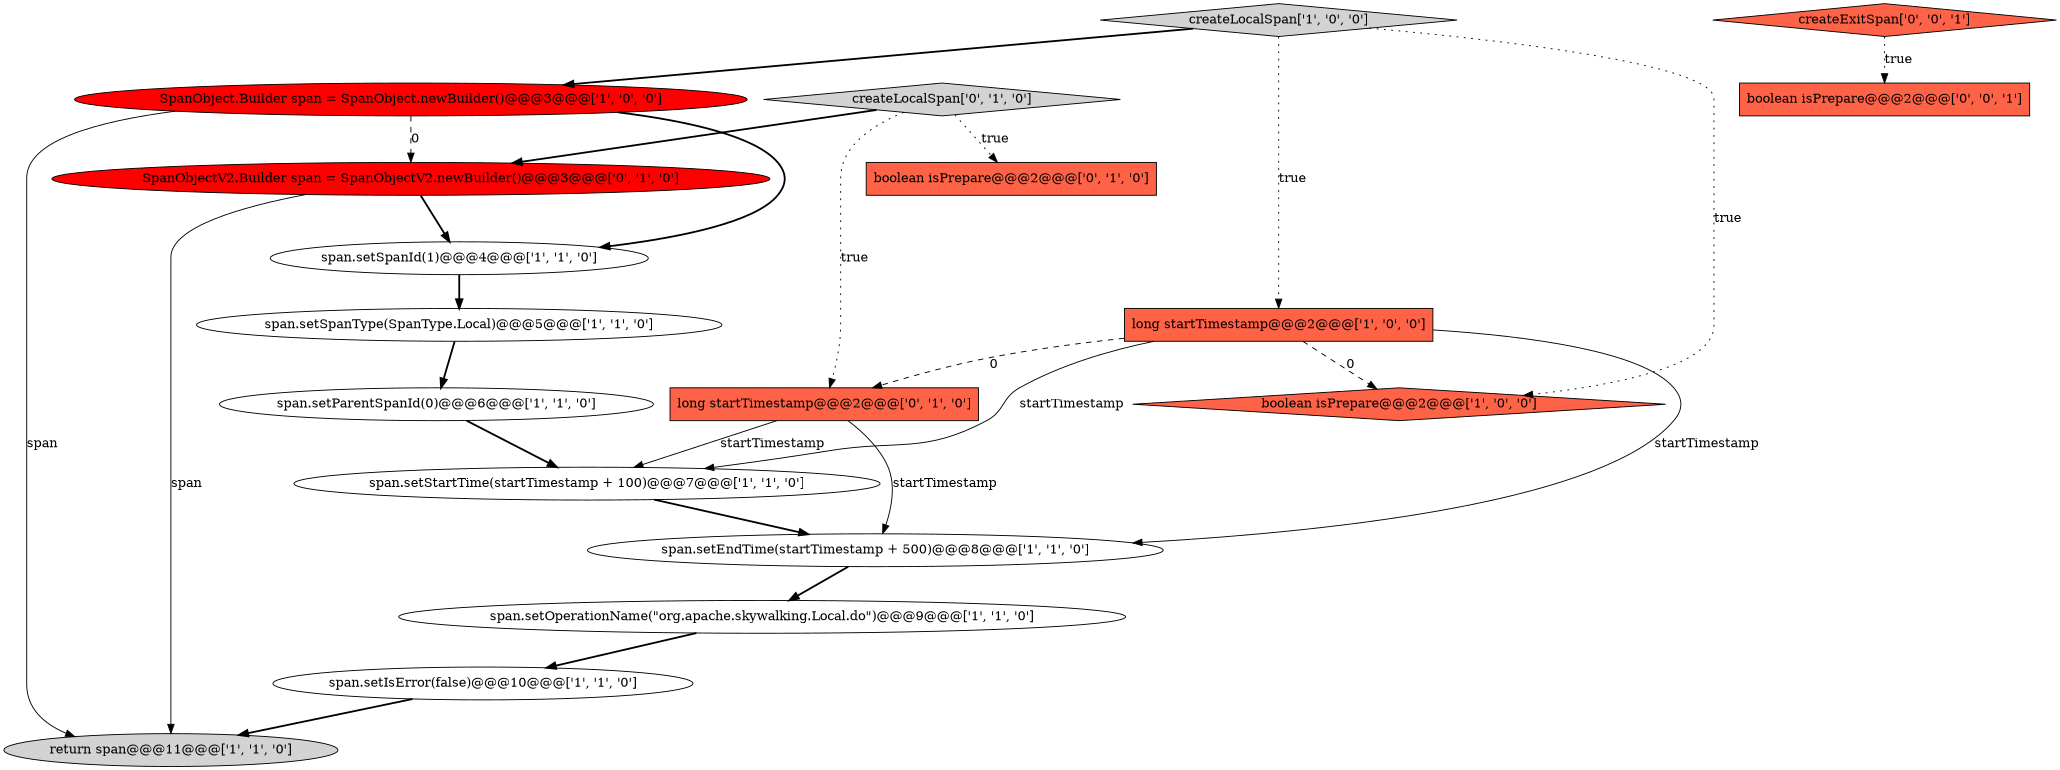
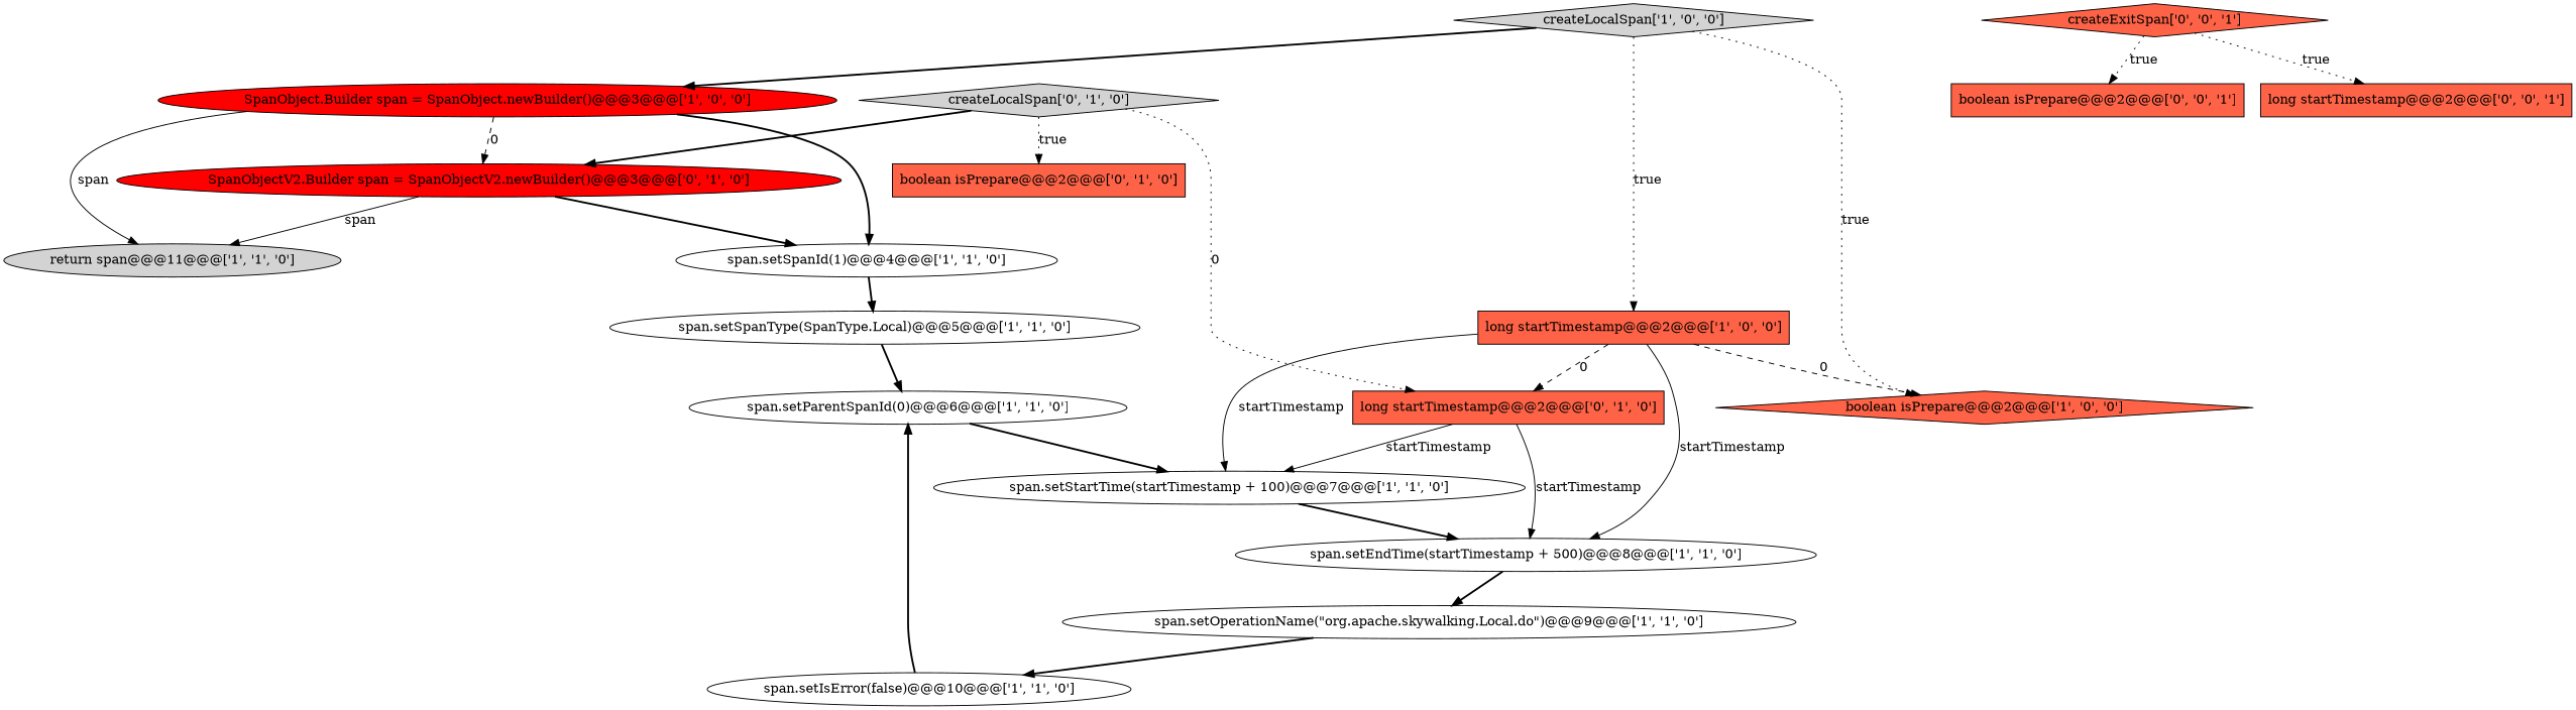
  digraph {
    node [fillcolor=white shape=ellipse style=filled]
    edge [style=bold]
    n1 [fillcolor=red label="SpanObject.Builder span = SpanObject.newBuilder()@@@3@@@['1', '0', '0']"]
    n2 [fillcolor=lightgray label="return span@@@11@@@['1', '1', '0']"]
    n3 [fillcolor=red label="SpanObjectV2.Builder span = SpanObjectV2.newBuilder()@@@3@@@['0', '1', '0']"]
    n4 [label="span.setSpanId(1)@@@4@@@['1', '1', '0']"]
    n5 [label="span.setSpanType(SpanType.Local)@@@5@@@['1', '1', '0']"]
    n6 [label="span.setEndTime(startTimestamp + 500)@@@8@@@['1', '1', '0']"]
    n7 [label="span.setOperationName(\"org.apache.skywalking.Local.do\")@@@9@@@['1', '1', '0']"]
    n8 [label="span.setIsError(false)@@@10@@@['1', '1', '0']"]
    n9 [fillcolor=lightgray label="createLocalSpan['0', '1', '0']" shape=diamond]
    n10 [fillcolor=tomato label="boolean isPrepare@@@2@@@['0', '1', '0']" shape=box]
    n11 [fillcolor=tomato label="long startTimestamp@@@2@@@['0', '1', '0']" shape=box]
    n12 [label="span.setStartTime(startTimestamp + 100)@@@7@@@['1', '1', '0']"]
    n13 [fillcolor=tomato label="boolean isPrepare@@@2@@@['0', '0', '1']" shape=box]
    n14 [fillcolor=tomato label="long startTimestamp@@@2@@@['1', '0', '0']" shape=box]
    n15 [fillcolor=tomato label="boolean isPrepare@@@2@@@['1', '0', '0']" shape=diamond]
    n16 [label="span.setParentSpanId(0)@@@6@@@['1', '1', '0']"]
    n17 [fillcolor=tomato label="createExitSpan['0', '0', '1']" shape=diamond]
+   n18 [fillcolor=tomato label="long startTimestamp@@@2@@@['0', '0', '1']" shape=box]
    n19 [fillcolor=lightgray label="createLocalSpan['1', '0', '0']" shape=diamond]
    n1 -> n2 [label=span style=solid]
    n1 -> n3 [label=0 style=dashed]
    n1 -> n4
    n3 -> n2 [label=span style=solid]
    n3 -> n4
    n4 -> n5
    n5 -> n16
    n6 -> n7
    n7 -> n8
-   n8 -> n2
+   n8 -> n16
    n9 -> n3
    n9 -> n10 [label=true style=dotted]
-   n9 -> n11 [label=true style=dotted]
+   n9 -> n11 [label=0 style=dotted]
    n11 -> n6 [label=startTimestamp style=solid]
    n11 -> n12 [label=startTimestamp style=solid]
    n12 -> n6
    n14 -> n6 [label=startTimestamp style=solid]
    n14 -> n11 [label=0 style=dashed]
    n14 -> n12 [label=startTimestamp style=solid]
    n14 -> n15 [label=0 style=dashed]
    n16 -> n12
    n17 -> n13 [label=true style=dotted]
+   n17 -> n18 [label=true style=dotted]
    n19 -> n1
    n19 -> n14 [label=true style=dotted]
    n19 -> n15 [label=true style=dotted]
  }
